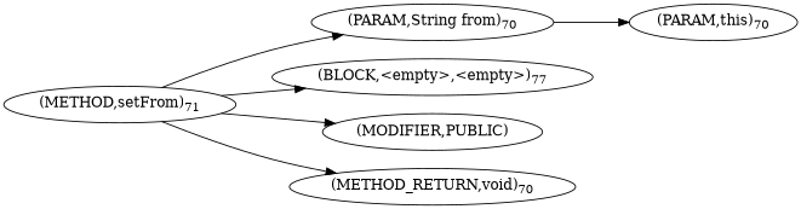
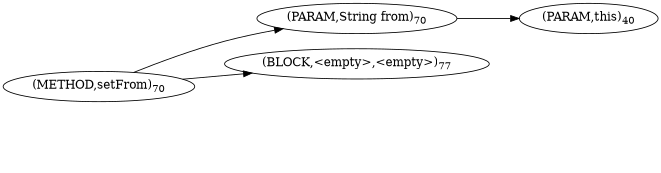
  digraph {
    rankdir=LR
-   n1 [label=<(METHOD,setFrom)<SUB>71</SUB>>]
+   n1 [label=<(METHOD,setFrom)<SUB>70</SUB>>]
    n2 [label=<(PARAM,String from)<SUB>70</SUB>>]
    n3 [label=<(BLOCK,&lt;empty&gt;,&lt;empty&gt;)<SUB>77</SUB>>]
-   n4 [label=<(MODIFIER,PUBLIC)>]
-   n5 [label=<(METHOD_RETURN,void)<SUB>70</SUB>>]
-   n6 [label=<(PARAM,this)<SUB>70</SUB>>]
+   n6 [label=<(PARAM,this)<SUB>40</SUB>>]
    n1 -> n2
    n1 -> n3
-   n1 -> n4
-   n1 -> n5
    n2 -> n6
  }
